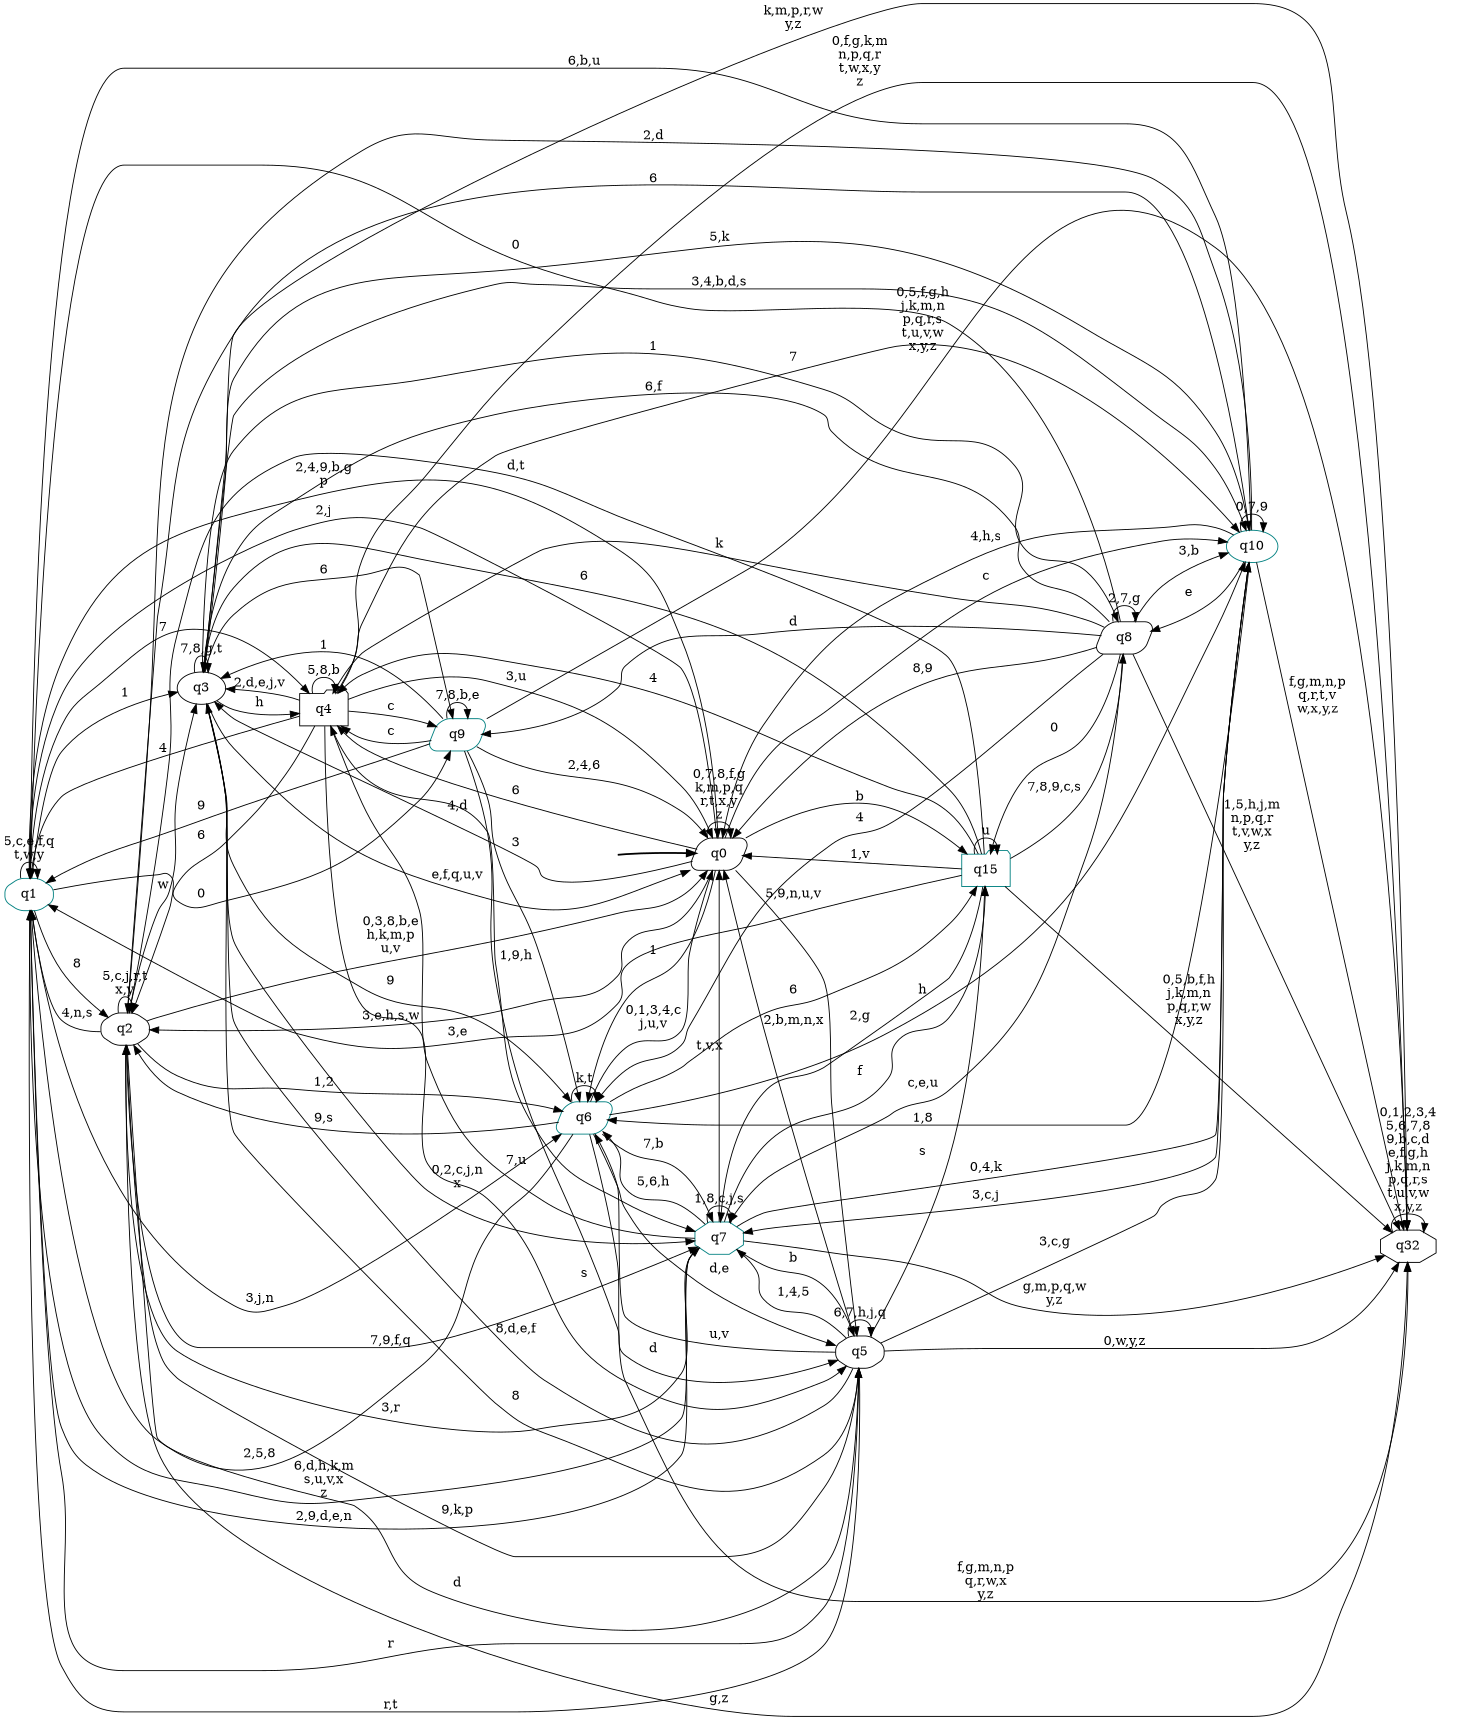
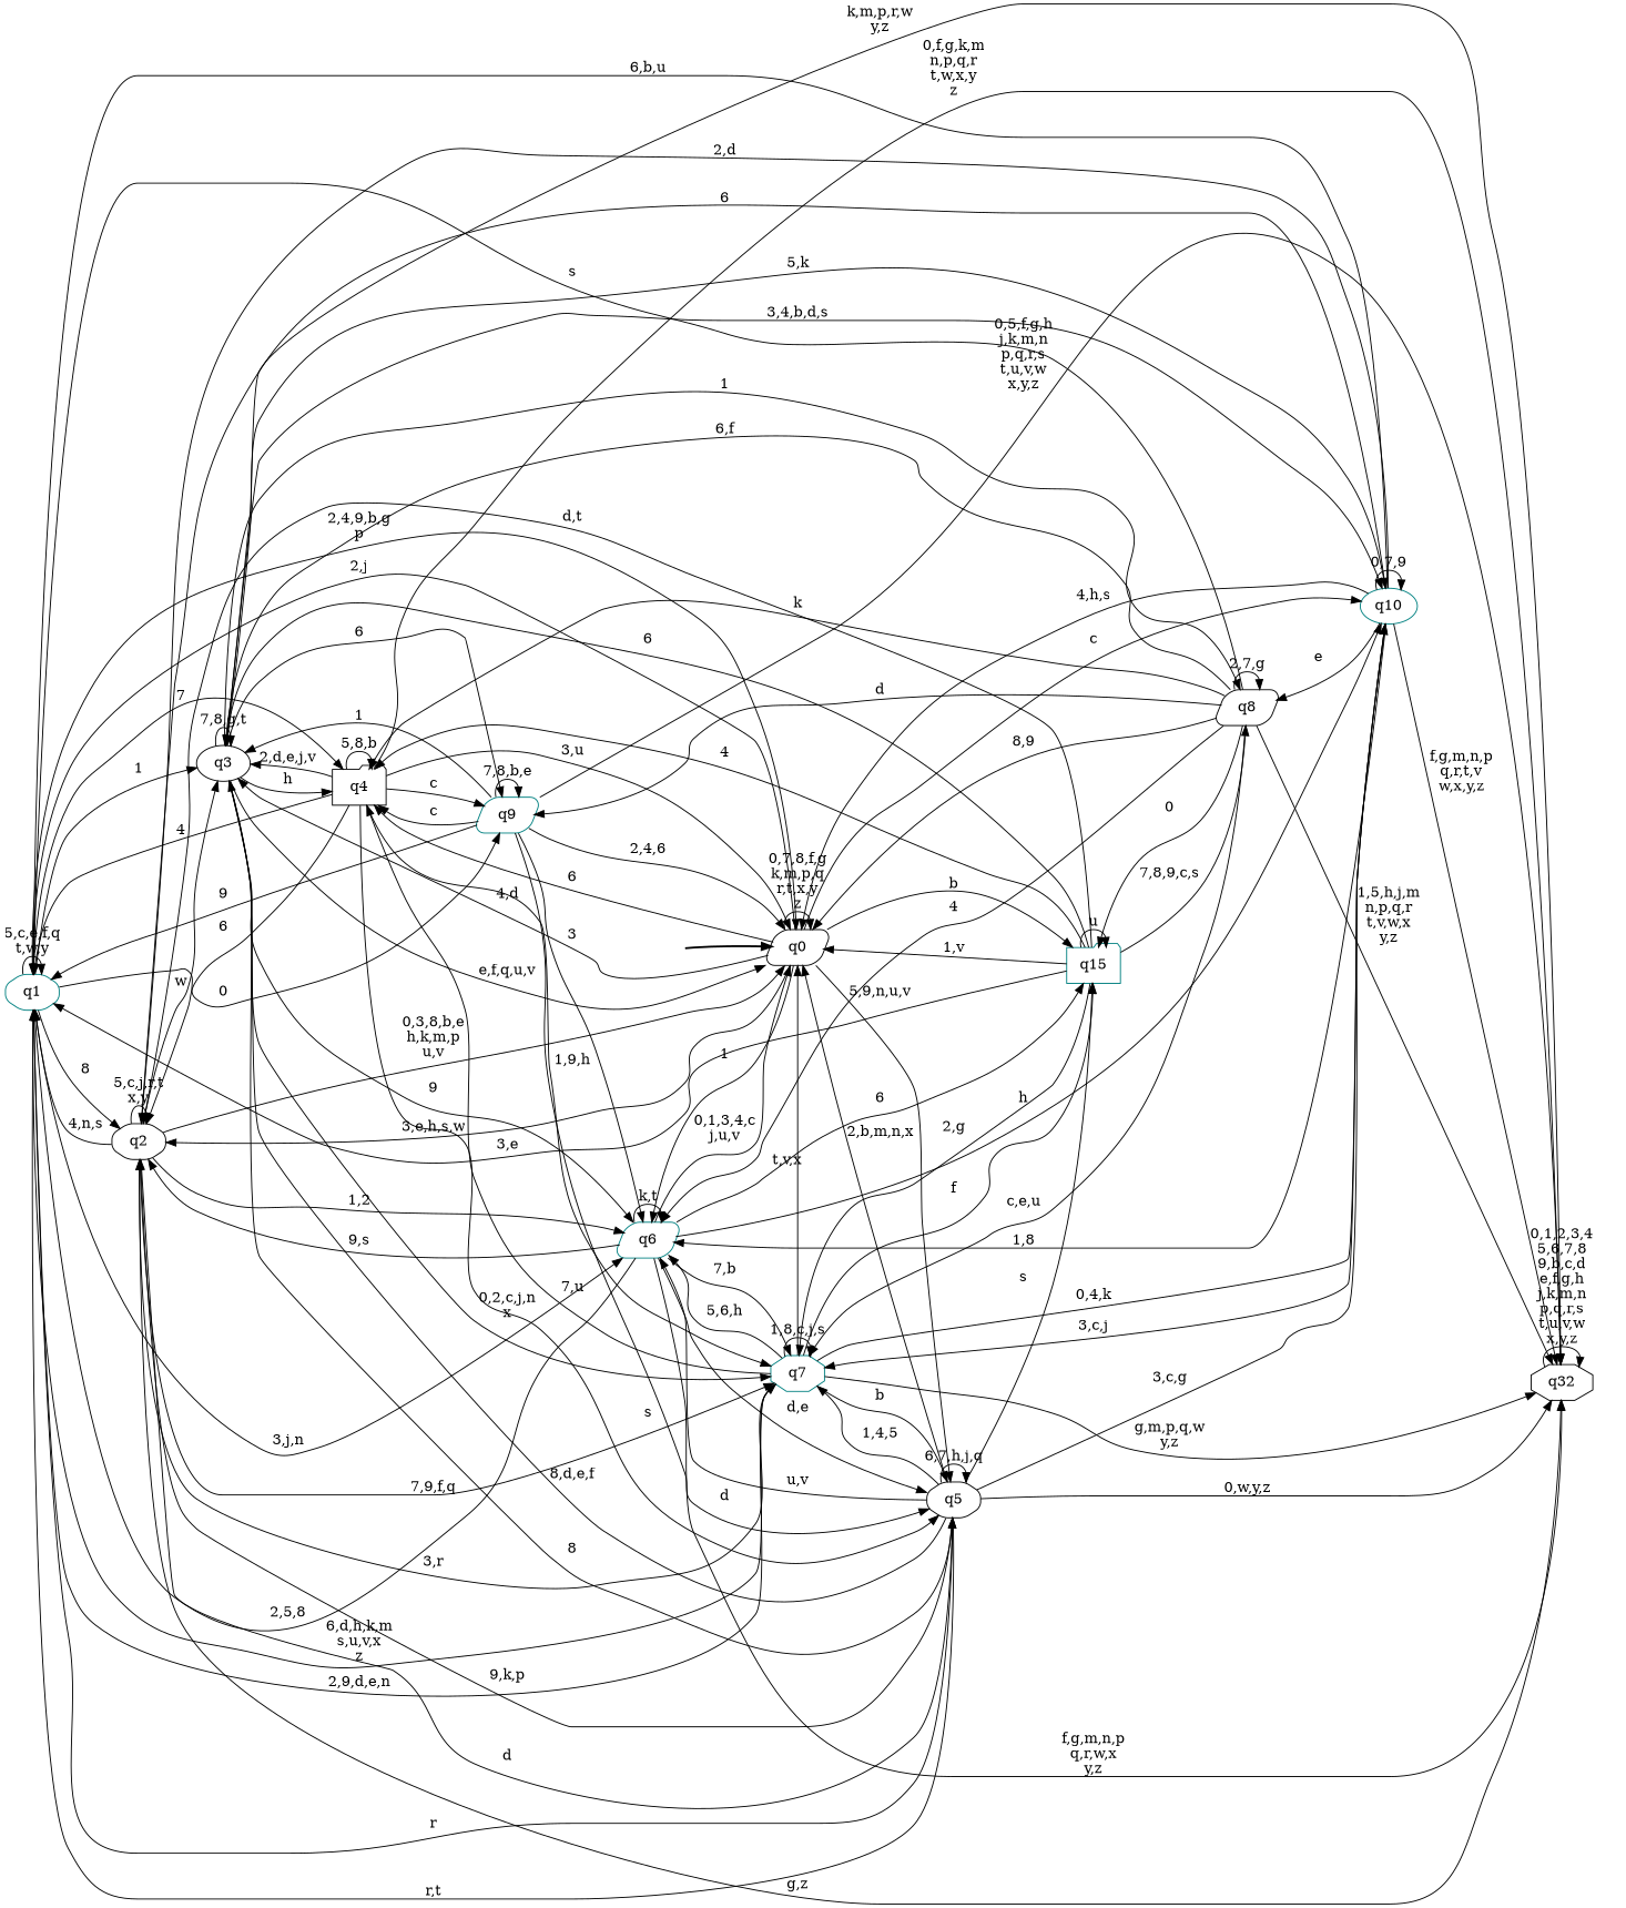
  digraph {
    rankdir=LR
    node [shape=octagon style="rounded,filled" color=black fillcolor=white]
    __start0 [height=0 shape=none style=invis width=0 color="" fillcolor=""]
    n2 [label=q0 shape=parallelogram]
    n3 [color=teal label=q1]
    n4 [label=q2]
    n5 [label=q3 shape=ellipse]
    n6 [label=q4 shape=folder]
    n7 [label=q5]
    n8 [color=teal label=q6 shape=parallelogram]
    n9 [color=teal label=q10 shape=ellipse style=filled]
    n10 [color=teal label=q15 shape=folder]
    n11 [color=teal label=q7 style=filled]
    n12 [color=teal label=q9 shape=parallelogram]
    n13 [label=q32 style=filled]
    n14 [label=q8 shape=parallelogram]
    subgraph cluster_1 {
      nodesep=0.15
      ranksep=0.15
      style=invis
      __start0
      n2
    }
    __start0 -> n2 [penwidth=2]
    n2 -> n2 [label="0,7,8,f,g\nk,m,p,q\nr,t,x,y\nz"]
    n2 -> n3 [label="2,j"]
    n2 -> n4 [label="3,e,h,s,w"]
    n2 -> n5 [label="4,d"]
    n2 -> n6 [label=6]
    n2 -> n7 [label="5,9,n,u,v"]
    n2 -> n8 [label=1]
    n2 -> n9 [label=c]
    n2 -> n10 [label=b]
    n3 -> n2 [label="2,4,9,b,g\np"]
    n3 -> n3 [label="5,c,e,f,q\nt,w,y"]
    n3 -> n4 [label=8]
    n3 -> n5 [label=1]
    n3 -> n6 [label=7]
    n3 -> n7 [label=r]
    n3 -> n8 [label="3,j,n"]
    n3 -> n11 [label="6,d,h,k,m\ns,u,v,x\nz"]
    n3 -> n12 [label=0]
    n4 -> n2 [label="0,3,8,b,e\nh,k,m,p\nu,v"]
    n4 -> n3 [label="4,n,s"]
    n4 -> n4 [label="5,c,j,r,t\nx,y"]
    n4 -> n5 [label=w]
    n4 -> n7 [label=d]
    n4 -> n8 [label="1,2"]
    n4 -> n9 [label=6]
    n4 -> n11 [label="7,9,f,q"]
    n4 -> n13 [label="g,z"]
    n5 -> n2 [label="e,f,q,u,v"]
    n5 -> n5 [label="7,8,g,t"]
    n5 -> n6 [label=h]
    n5 -> n7 [label=8]
    n5 -> n8 [label=9]
    n5 -> n9 [label="3,4,b,d,s"]
    n5 -> n11 [label="0,2,c,j,n\nx"]
    n5 -> n12 [label=6]
    n5 -> n13 [label="k,m,p,r,w\ny,z"]
    n5 -> n14 [label=1]
    n6 -> n2 [label="3,u"]
    n6 -> n3 [label=4]
    n6 -> n4 [label=6]
    n6 -> n5 [label="2,d,e,j,v"]
    n6 -> n6 [label="5,8,b"]
    n6 -> n7 [label=s]
-   n6 -> n9 [label=7]
    n6 -> n11 [label="1,9,h"]
    n6 -> n12 [label=c]
    n6 -> n13 [label="0,f,g,k,m\nn,p,q,r\nt,w,x,y\nz"]
    n7 -> n2 [label="2,b,m,n,x"]
    n7 -> n3 [label="r,t"]
    n7 -> n4 [label="9,k,p"]
    n7 -> n5 [label="8,d,e,f"]
    n7 -> n7 [label="6,7,h,j,q"]
    n7 -> n8 [label="u,v"]
    n7 -> n9 [label="3,c,g"]
    n7 -> n10 [label=s]
    n7 -> n11 [label="1,4,5"]
    n7 -> n13 [label="0,w,y,z"]
    n8 -> n2 [label="0,1,3,4,c\nj,u,v"]
    n8 -> n3 [label="2,5,8"]
    n8 -> n4 [label="9,s"]
    n8 -> n7 [label="d,e"]
    n8 -> n8 [label="k,t"]
    n8 -> n9 [label=h]
    n8 -> n10 [label=6]
    n8 -> n11 [label="7,b"]
    n8 -> n13 [label="f,g,m,n,p\nq,r,w,x\ny,z"]
    n9 -> n2 [label="4,h,s"]
    n9 -> n3 [label="6,b,u"]
    n9 -> n4 [label="2,d"]
    n9 -> n5 [label="5,k"]
    n9 -> n8 [label="1,8"]
    n9 -> n9 [label="0,7,9"]
    n9 -> n11 [label="3,c,j"]
    n9 -> n13 [label="f,g,m,n,p\nq,r,t,v\nw,x,y,z"]
    n9 -> n14 [label=e]
    n10 -> n2 [label="1,v"]
    n10 -> n3 [label="3,e"]
    n10 -> n4 [label="d,t"]
    n10 -> n5 [label=6]
    n10 -> n6 [label=4]
    n10 -> n10 [label=u]
    n10 -> n11 [label="2,g"]
-   n10 -> n13 [label="0,5,b,f,h\nj,k,m,n\np,q,r,w\nx,y,z"]
    n10 -> n14 [label="7,8,9,c,s"]
    n11 -> n2 [label="t,v,x"]
    n11 -> n3 [label="2,9,d,e,n"]
    n11 -> n4 [label="3,r"]
    n11 -> n6 [label="7,u"]
    n11 -> n7 [label=b]
    n11 -> n8 [label="5,6,h"]
    n11 -> n9 [label="0,4,k"]
    n11 -> n10 [label=f]
    n11 -> n11 [label="1,8,c,j,s"]
    n11 -> n13 [label="g,m,p,q,w\ny,z"]
    n12 -> n2 [label="2,4,6"]
    n12 -> n3 [label=9]
    n12 -> n5 [label=1]
    n12 -> n6 [label=c]
    n12 -> n7 [label=d]
    n12 -> n8 [label=3]
    n12 -> n12 [label="7,8,b,e"]
    n12 -> n13 [label="0,5,f,g,h\nj,k,m,n\np,q,r,s\nt,u,v,w\nx,y,z"]
    n13 -> n13 [label="0,1,2,3,4\n5,6,7,8\n9,b,c,d\ne,f,g,h\nj,k,m,n\np,q,r,s\nt,u,v,w\nx,y,z"]
    n14 -> n2 [label="8,9"]
-   n14 -> n3 [label=0]
+   n14 -> n3 [label=s]
    n14 -> n5 [label="6,f"]
    n14 -> n6 [label=k]
    n14 -> n8 [label=4]
-   n14 -> n9 [label="3,b"]
    n14 -> n10 [label=0]
    n14 -> n11 [label="c,e,u"]
    n14 -> n12 [label=d]
    n14 -> n13 [label="1,5,h,j,m\nn,p,q,r\nt,v,w,x\ny,z"]
    n14 -> n14 [label="2,7,g"]
  }
